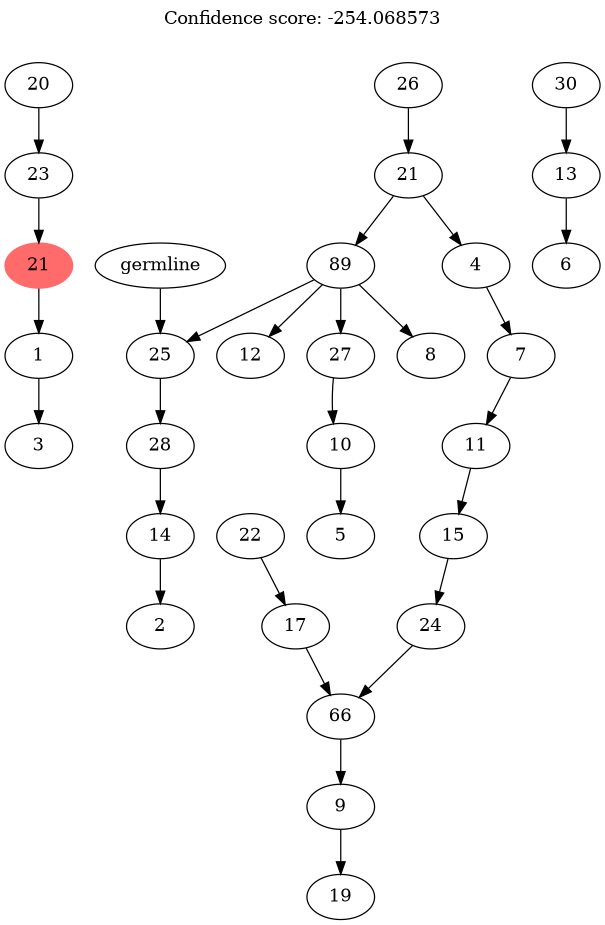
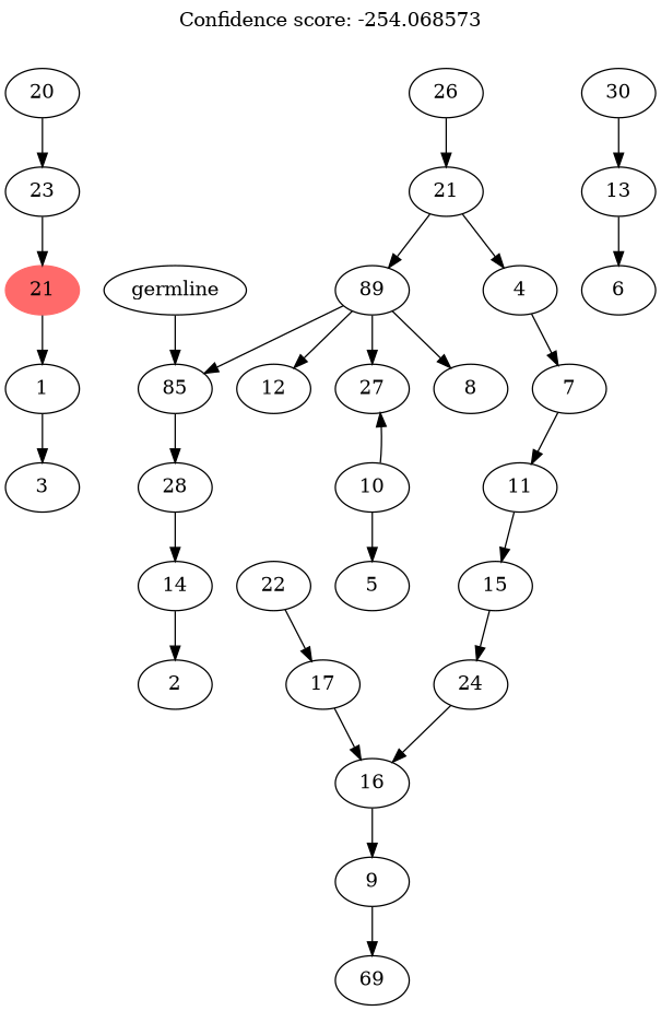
  digraph {
    label="Confidence score: -254.068573"
    labelloc=t
    n1 [label=1]
    n2 [label=3]
    n3 [color=indianred1 label=21 style=filled]
    n4 [label=23]
    n5 [label=20]
    n6 [label=12]
    n7 [label=10]
    n8 [label=5]
    n9 [label=27]
    n10 [label=13]
    n11 [label=6]
    n12 [label=30]
    n13 [label=2]
    n14 [label=14]
    n15 [label=28]
-   n16 [label=25]
+   n16 [label=85]
    n17 [label=89]
    n18 [label=8]
    n19 [label=9]
-   n20 [label=19]
-   n21 [label=66]
+   n20 [label=69]
+   n21 [label=16]
    n22 [label=17]
    n23 [label=22]
    n24 [label=24]
    n25 [label=15]
    n26 [label=11]
    n27 [label=7]
    n28 [label=4]
    n29 [label=21]
    n30 [label=26]
    n31 [label=germline]
    n1 -> n2
    n3 -> n1
    n4 -> n3
    n5 -> n4
    n7 -> n8
-   n9 -> n7
+   n7 -> n9
    n10 -> n11
    n12 -> n10
    n14 -> n13
    n15 -> n14
    n16 -> n15
    n17 -> n6
    n17 -> n9
    n17 -> n16
    n17 -> n18
    n19 -> n20
    n21 -> n19
    n22 -> n21
    n23 -> n22
    n24 -> n21
    n25 -> n24
    n26 -> n25
    n27 -> n26
    n28 -> n27
    n29 -> n17
    n29 -> n28
    n30 -> n29
    n31 -> n16
  }
